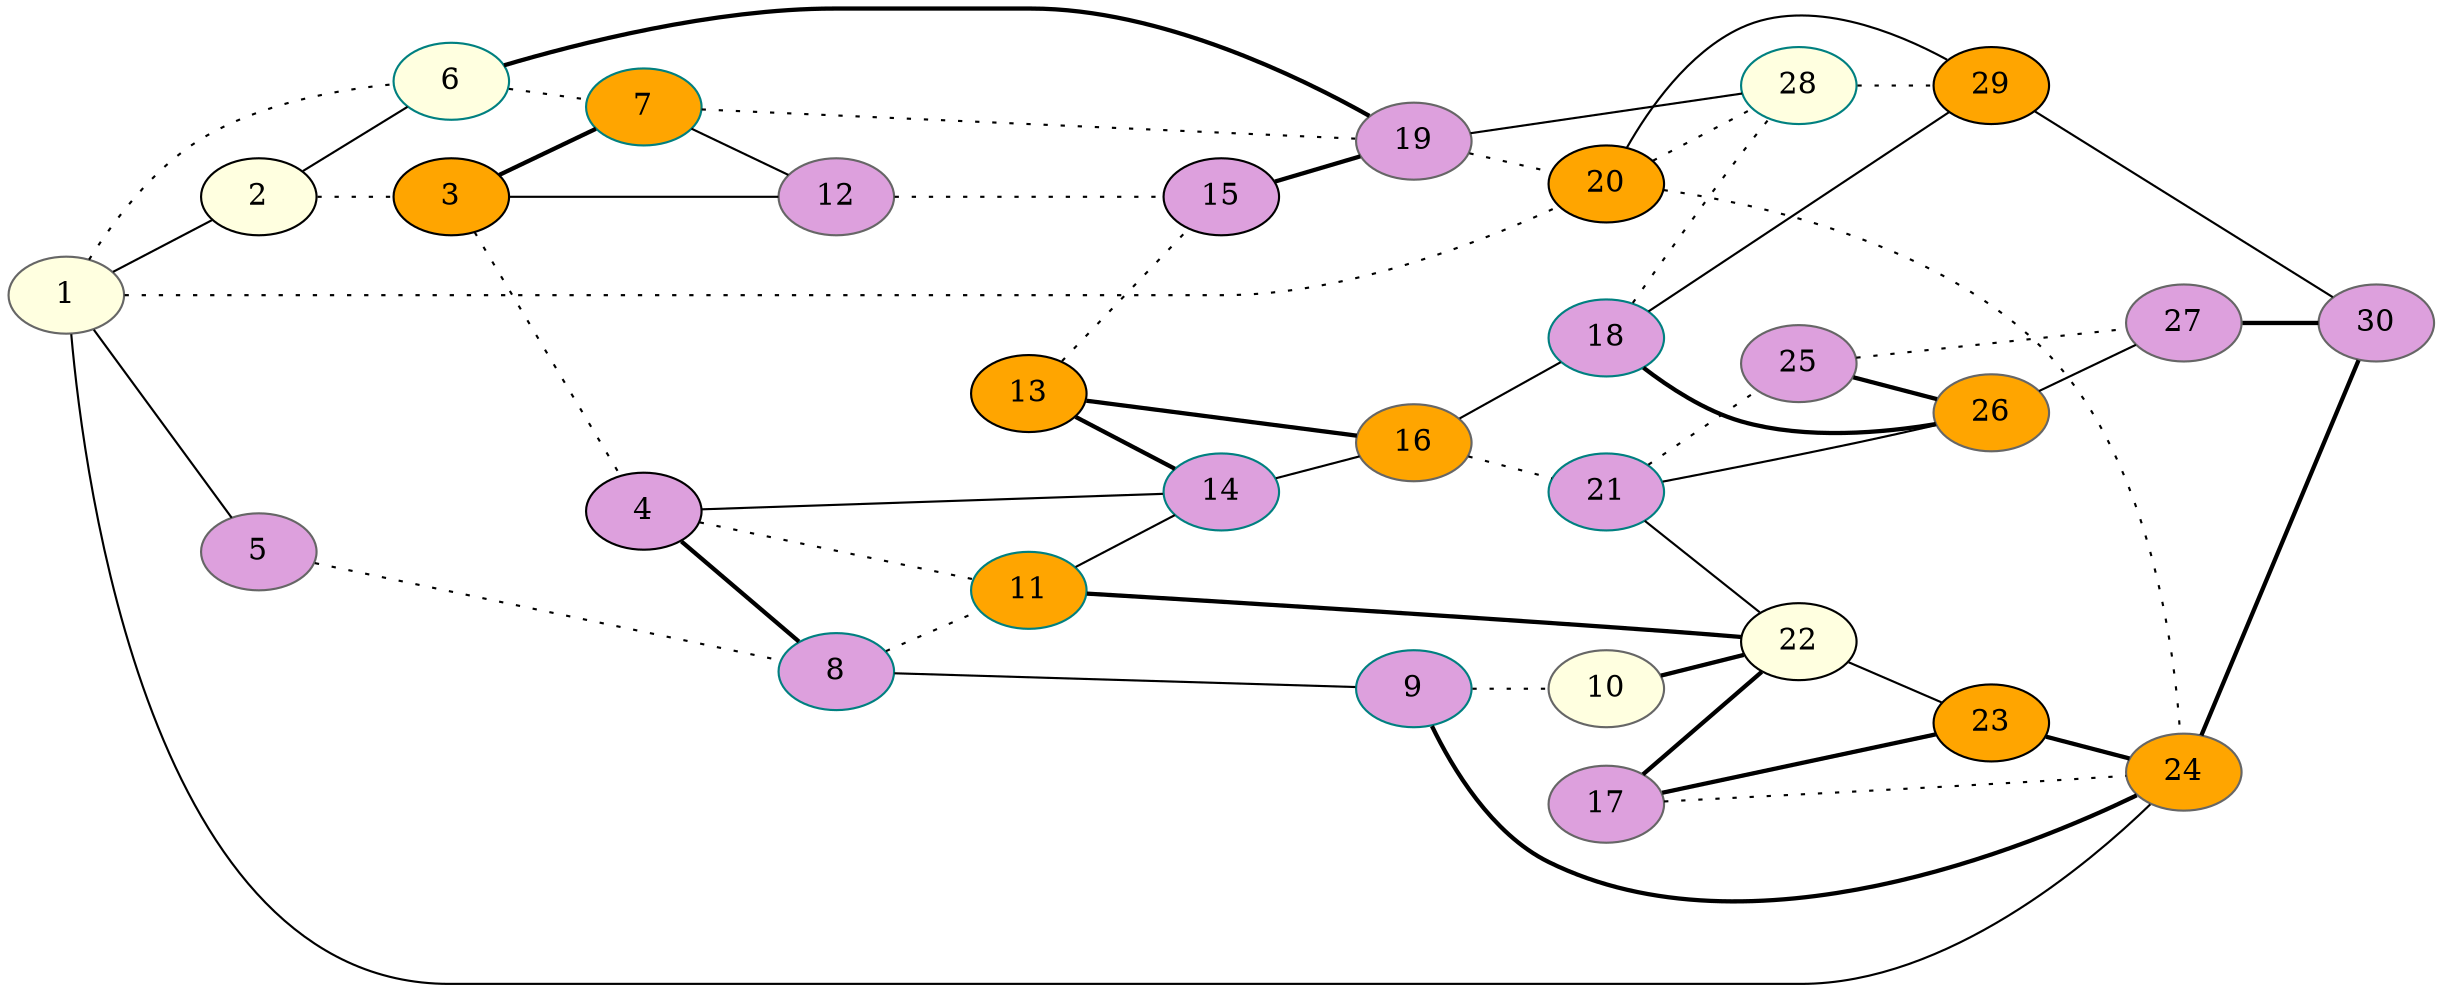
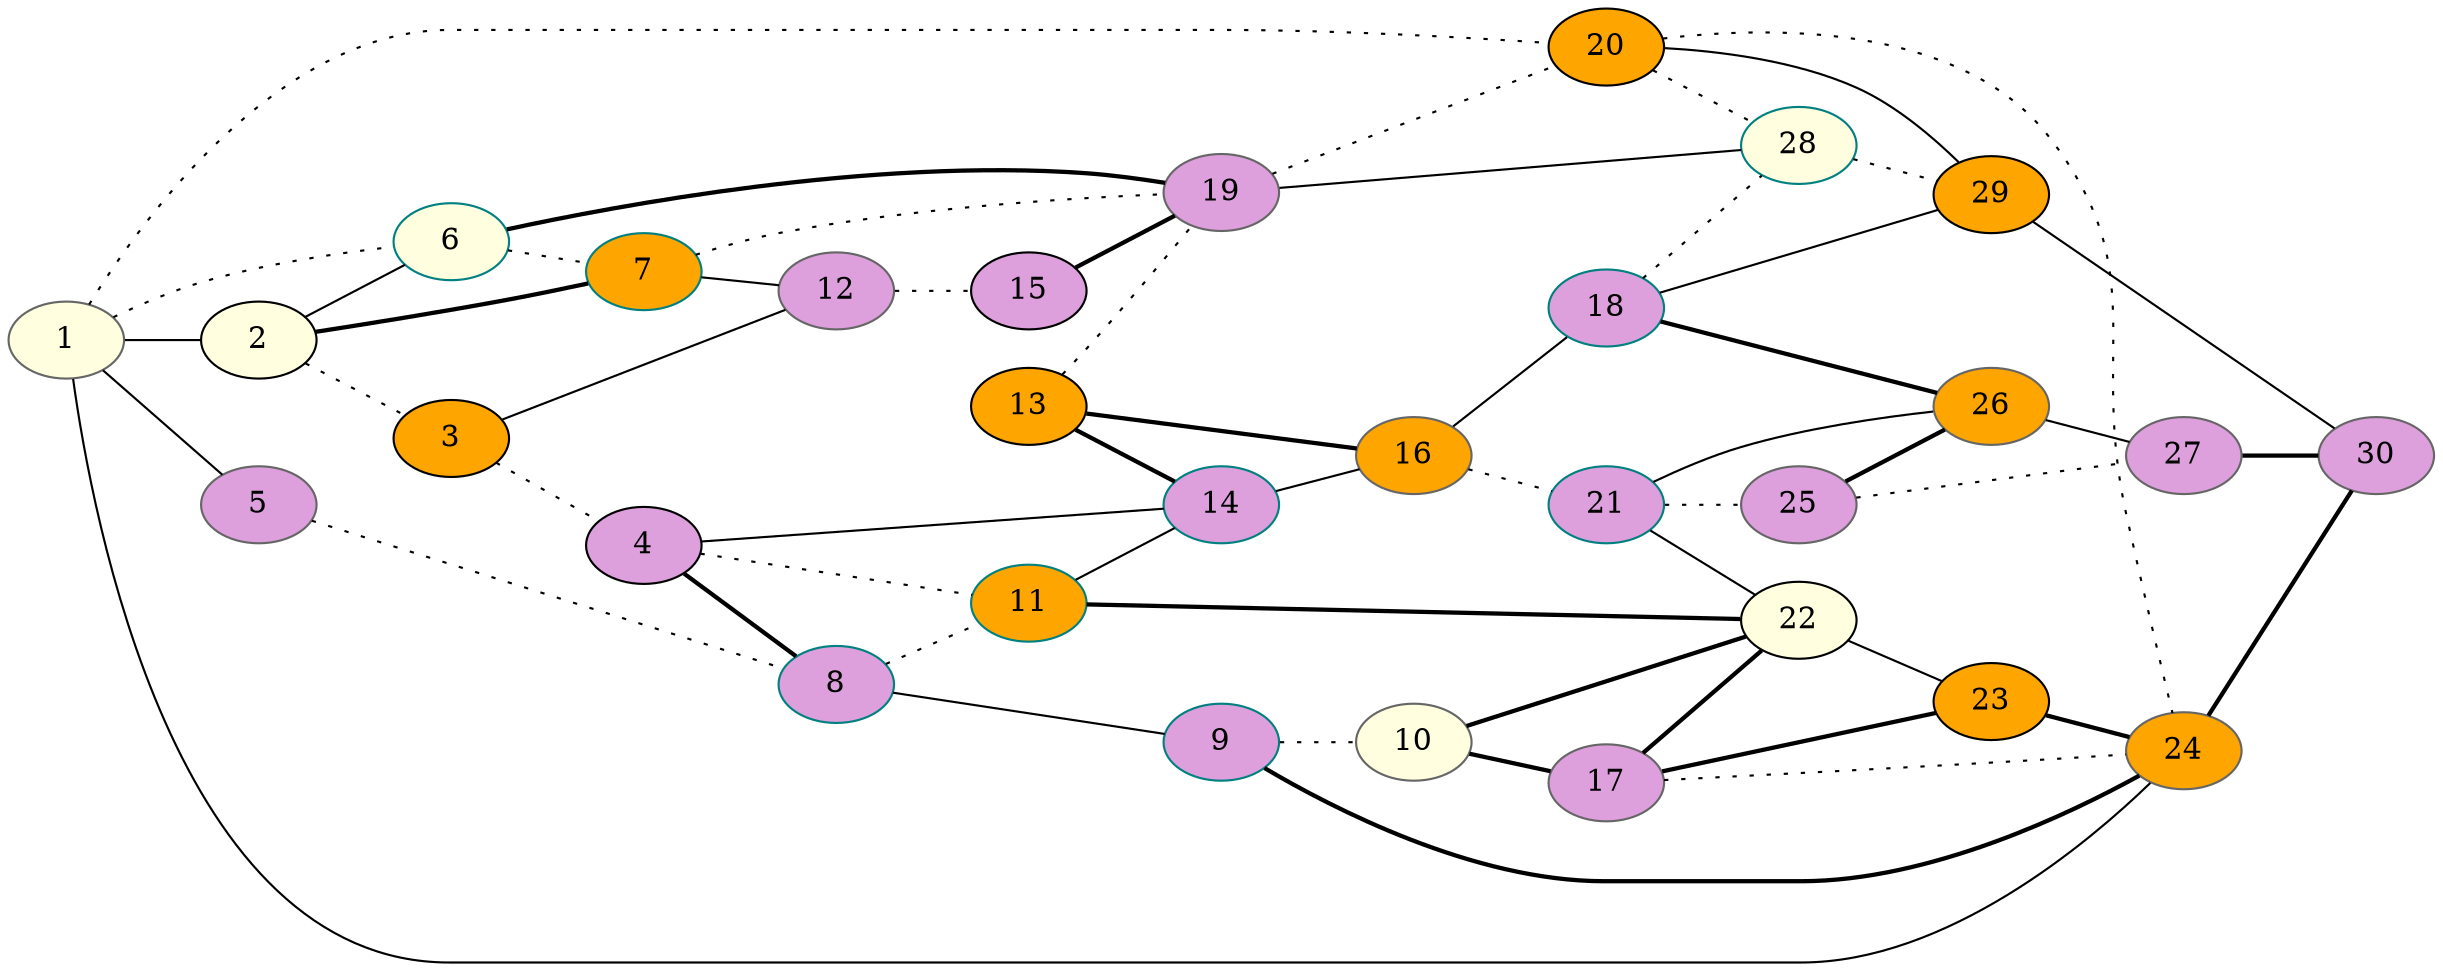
  graph {
    rankdir=LR
    node [color=gray40 fillcolor=plum style=filled]
    edge [style=dotted weight=1.0]
    1 [fillcolor=lightyellow]
    2 [color=black fillcolor=lightyellow]
    5
    6 [color=teal fillcolor=lightyellow]
    20 [color=black fillcolor=orange]
    24 [fillcolor=orange]
    3 [color=black fillcolor=orange]
    8 [color=teal]
    7 [color=teal fillcolor=orange]
    19
    28 [color=teal fillcolor=lightyellow]
    29 [color=black fillcolor=orange]
    30
    4 [color=black]
    12
    11 [color=teal fillcolor=orange]
    14 [color=teal]
    15 [color=black]
    9 [color=teal]
    22 [color=black fillcolor=lightyellow]
    16 [fillcolor=orange]
    10 [fillcolor=lightyellow]
    17
    23 [color=black fillcolor=orange]
    13 [color=black fillcolor=orange]
    18 [color=teal]
    21 [color=teal]
    26 [fillcolor=orange]
    25
    27
    1 -- 2 [style=solid]
    1 -- 5 [style=solid]
    1 -- 6
    1 -- 20
    1 -- 24 [style=solid]
    2 -- 6 [style=solid]
    2 -- 3
    5 -- 8
    6 -- 7
    6 -- 19 [style=bold]
    20 -- 24
    20 -- 28
    20 -- 29 [style=solid]
    24 -- 30 [style=bold]
-   3 -- 7 [style=bold]
+   2 -- 7 [style=bold]
    3 -- 4
    3 -- 12 [style=solid]
    8 -- 11
    8 -- 9 [style=solid]
    7 -- 19
    7 -- 12 [style=solid]
    19 -- 20
    19 -- 28 [style=solid]
    28 -- 29
    29 -- 30 [style=solid]
    4 -- 8 [style=bold]
    4 -- 11
    4 -- 14 [style=solid]
    12 -- 15
    11 -- 14 [style=solid]
    11 -- 22 [style=bold]
    14 -- 16 [style=solid]
    15 -- 19 [style=bold weight=2.0]
    9 -- 24 [style=bold]
    9 -- 10
    22 -- 23 [style=solid]
    16 -- 18 [style=solid]
    16 -- 21
    10 -- 22 [style=bold]
+   10 -- 17 [style=bold]
    17 -- 24
    17 -- 22 [style=bold]
    17 -- 23 [style=bold]
    23 -- 24 [style=bold]
    13 -- 14 [style=bold]
-   13 -- 15
+   13 -- 19
    13 -- 16 [style=bold]
    18 -- 28
    18 -- 29 [style=solid]
    18 -- 26 [style=bold]
    21 -- 22 [style=solid weight=2.0]
    21 -- 26 [style=solid]
    21 -- 25
    26 -- 27 [style=solid]
    25 -- 26 [style=bold]
    25 -- 27
    27 -- 30 [style=bold weight=2.0]
  }
